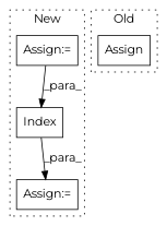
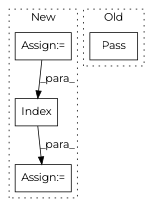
  digraph {
    fontname=Montserrat
    node [a=68 fontname=Montserrat l=3 shape=box]
    edge [fontname=Montserrat]
    n1 [a=46 l="24,1" label=Index s="7514,7546"]
    n2 [label="Assign:=" s=7511]
    n3 [label="Assign:=" s=7310]
-   n4 [a=62 l=4 label=Assign s=773]
+   n4 [a=62 l=4 label=Pass s=773]
    subgraph cluster_1 {
      label=New
      style=dotted
      n1
      n2
      n3
    }
    subgraph cluster_2 {
      label=Old
      style=dotted
      n4
    }
    n1 -> n2 [label=_para_]
    n3 -> n1 [label=_para_]
  }
